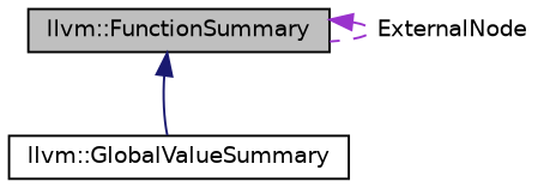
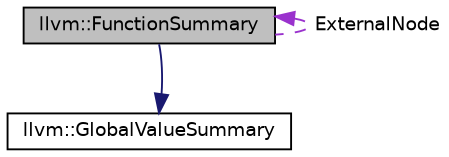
  digraph {
    node [color=black fontname=Helvetica fontsize=10 shape=box]
    edge [dir=back fontname=Helvetica fontsize=10 labelfontname=Helvetica labelfontsize=10]
    n1 [fillcolor=grey75 fontcolor=black height=0.2 label="llvm::FunctionSummary" style=filled width=0.4]
    n2 [height=0.2 label="llvm::GlobalValueSummary" width=0.4]
    n1 -> n1 [color=darkorchid3 label=" ExternalNode" style=dashed]
-   n1 -> n2 [color=midnightblue style=solid]
+   n2 -> n1 [color=midnightblue style=solid]
  }
